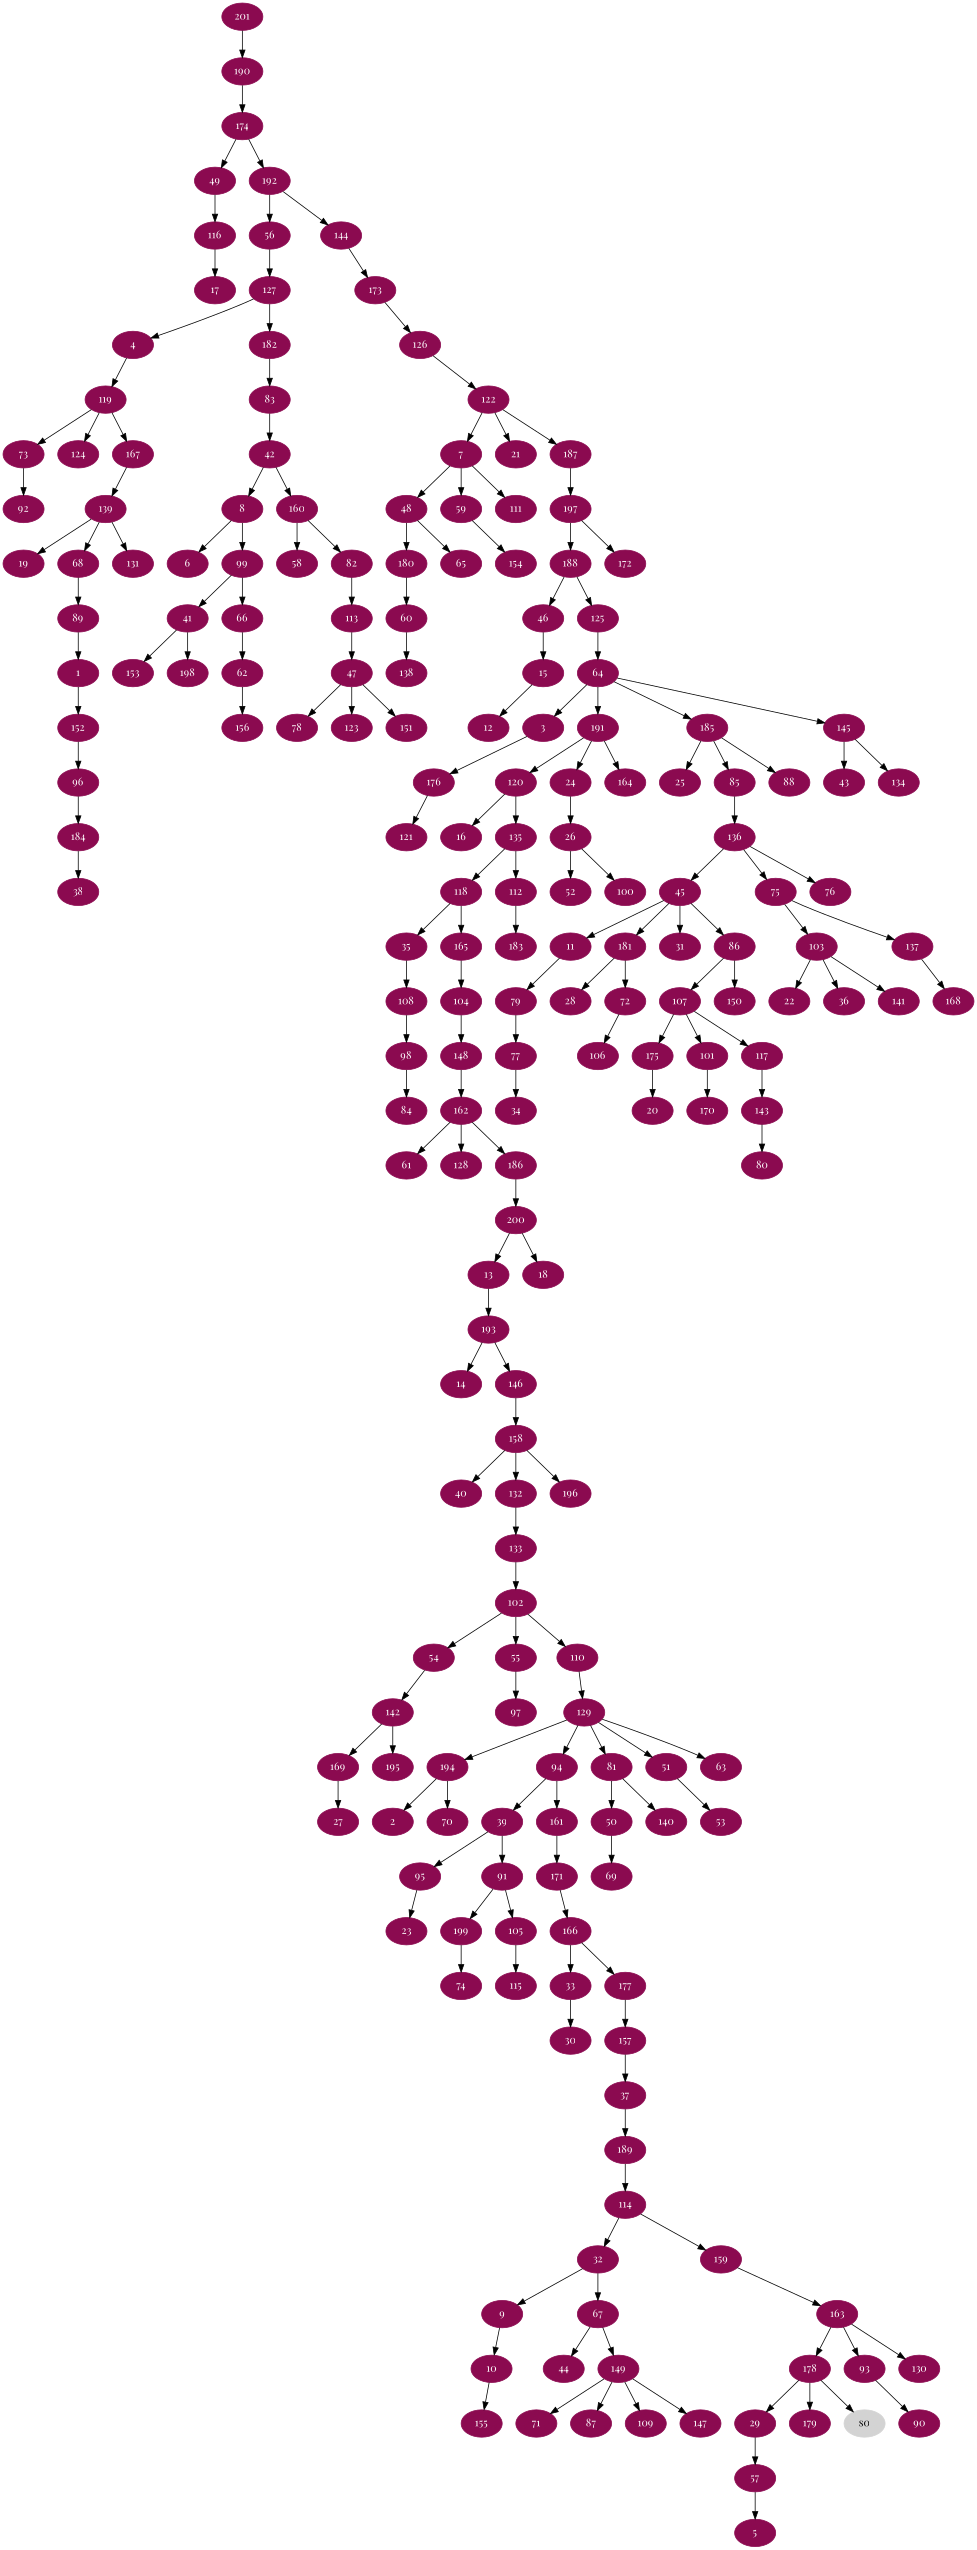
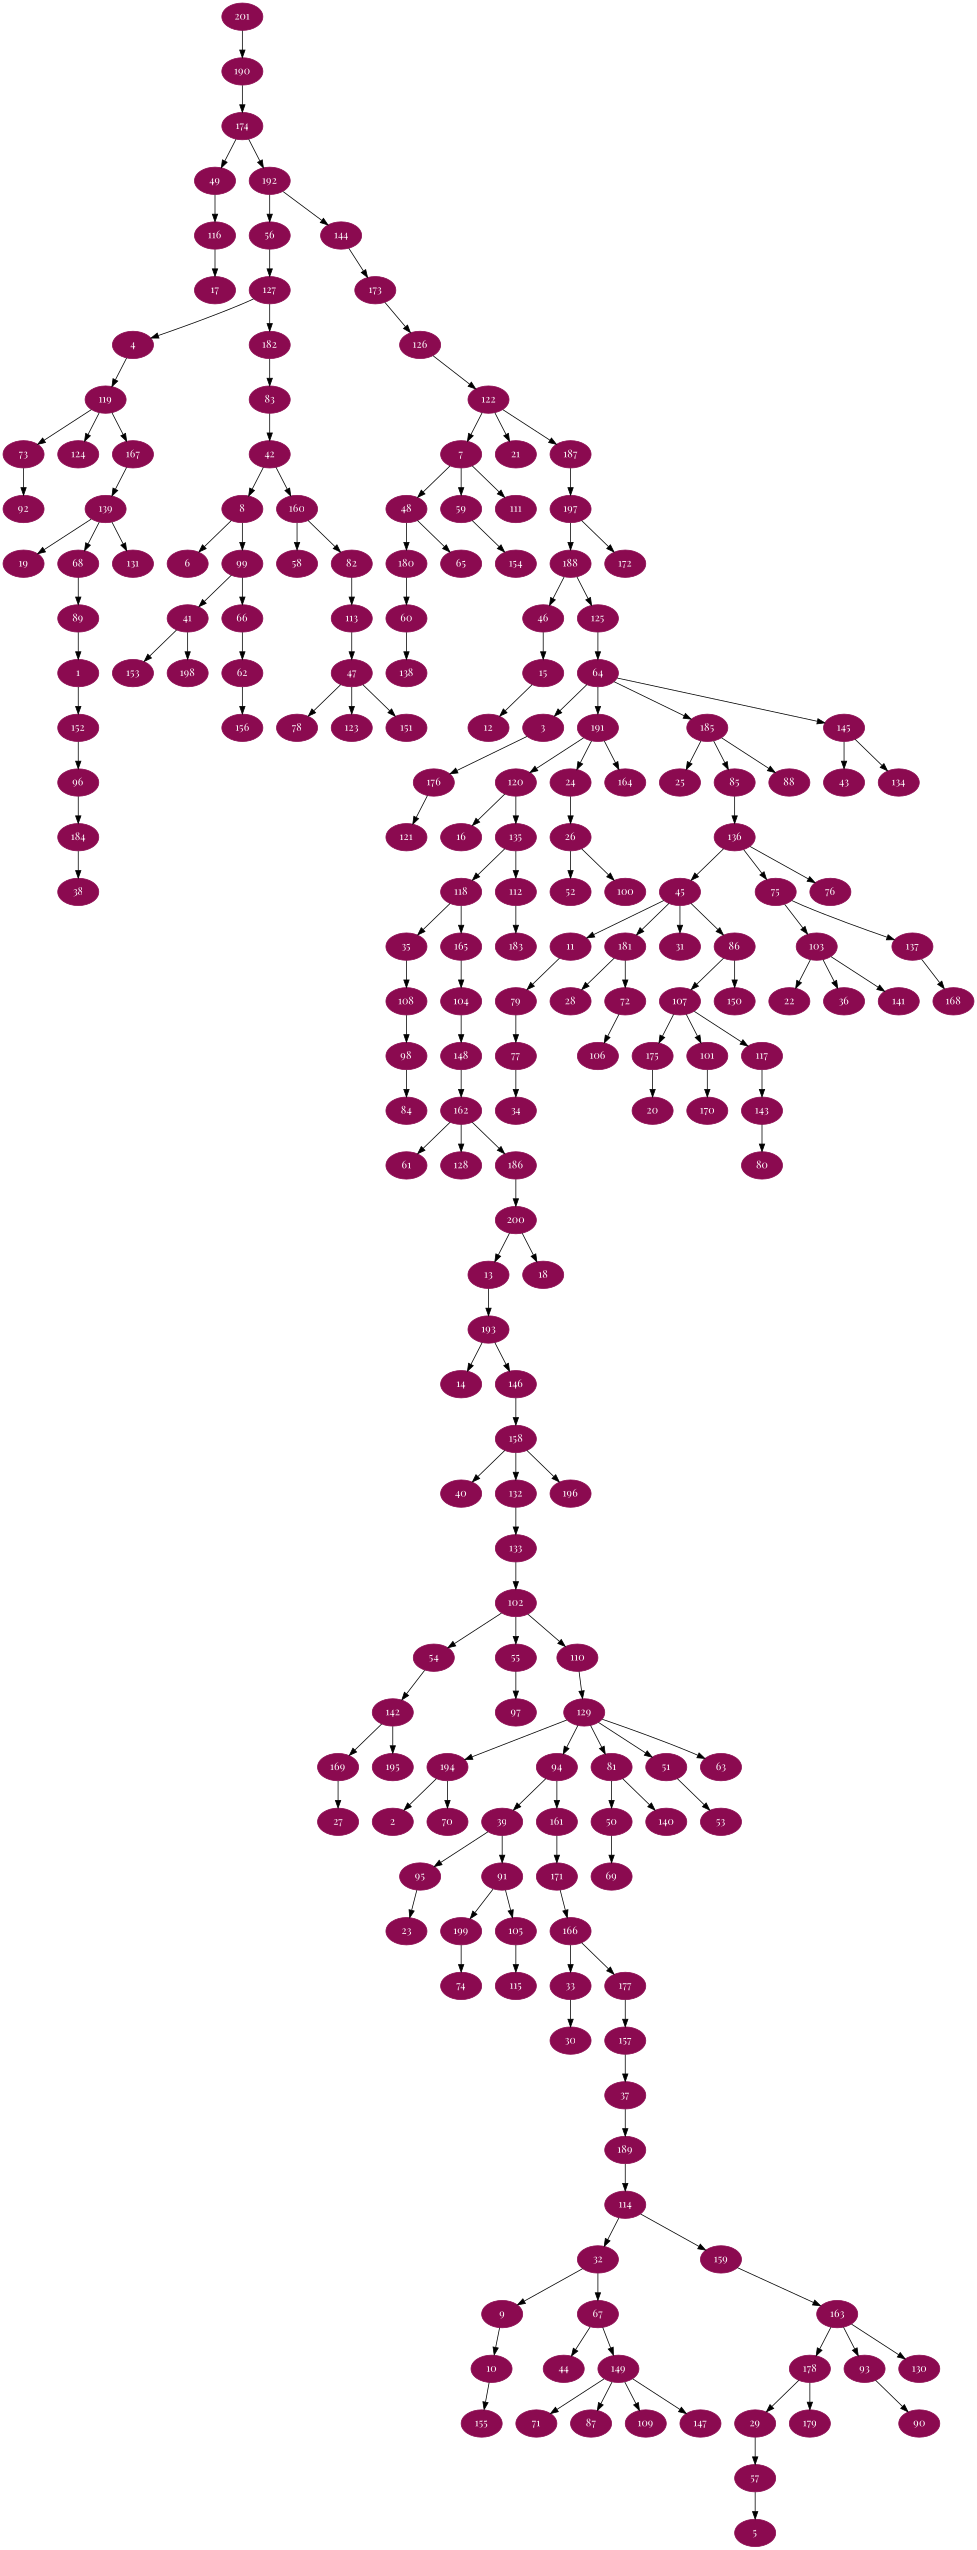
  digraph {
    fontname="Playfair Display"
    node [color=deeppink4 fontcolor=white style=filled fontname="Playfair Display"]
    edge [fontname="Playfair Display"]
    89
    1
    152
    194
    2
    70
    64
    3
    191
    185
    145
    176
    127
    4
    182
    119
    57
    5
    8
    6
    99
    122
    7
    21
    187
    48
    59
    111
    42
    160
    32
    9
    67
    10
    155
    45
    11
    181
    31
    86
    79
    15
    12
    200
    13
    18
    193
    14
    146
    46
    120
    16
    135
    116
    17
    139
    19
    68
    131
    175
    20
    103
    22
    36
    141
    95
    23
    24
    164
    26
    25
    85
    88
    52
    100
    169
    27
    28
    72
    178
    29
    179
-   s0 [color=lightgrey fontcolor=black]
    33
    30
    114
    159
    166
    177
    77
    34
    118
    35
    165
    108
    157
    37
    189
    184
    38
    94
    39
    161
    91
    158
    40
    132
    196
    41
    66
    153
    198
    83
    43
    134
    44
    149
    136
    75
    76
    188
    125
    113
    47
    78
    123
    151
    180
    65
    174
    49
    192
    81
    50
    140
    69
    129
    51
    63
    53
    102
    54
    55
    110
    142
    97
    56
    144
    58
    82
    154
    60
    138
    162
    61
    128
    186
    62
    156
    71
    87
    109
    147
    106
    73
    124
    167
    92
    199
    74
    137
    143
    80
    98
    84
    107
    150
    93
    90
    105
    163
    130
    96
    101
    117
    170
    133
    104
    148
    115
    112
    183
    121
    126
    173
    168
    195
    171
    197
    172
    190
    201
    89 -> 1
    1 -> 152
    152 -> 96
    194 -> 2
    194 -> 70
    64 -> 3
    64 -> 191
    64 -> 185
    64 -> 145
    3 -> 176
    191 -> 120
    191 -> 24
    191 -> 164
    185 -> 25
    185 -> 85
    185 -> 88
    145 -> 43
    145 -> 134
    176 -> 121
    127 -> 4
    127 -> 182
    4 -> 119
    182 -> 83
    119 -> 73
    119 -> 124
    119 -> 167
    57 -> 5
    8 -> 6
    8 -> 99
    99 -> 41
    99 -> 66
    122 -> 7
    122 -> 21
    122 -> 187
    7 -> 48
    7 -> 59
    7 -> 111
    187 -> 197
    48 -> 180
    48 -> 65
    59 -> 154
    42 -> 8
    42 -> 160
    160 -> 58
    160 -> 82
    32 -> 9
    32 -> 67
    9 -> 10
    67 -> 44
    67 -> 149
    10 -> 155
    45 -> 11
    45 -> 181
    45 -> 31
    45 -> 86
    11 -> 79
    181 -> 28
    181 -> 72
    86 -> 107
    86 -> 150
    79 -> 77
    15 -> 12
    200 -> 13
    200 -> 18
    13 -> 193
    193 -> 14
    193 -> 146
    146 -> 158
    46 -> 15
    120 -> 16
    120 -> 135
    135 -> 118
    135 -> 112
    116 -> 17
    139 -> 19
    139 -> 68
    139 -> 131
    68 -> 89
    175 -> 20
    103 -> 22
    103 -> 36
    103 -> 141
    95 -> 23
    24 -> 26
    26 -> 52
    26 -> 100
    85 -> 136
    169 -> 27
    72 -> 106
    178 -> 29
    178 -> 179
-   178 -> s0
    29 -> 57
    33 -> 30
    114 -> 32
    114 -> 159
    159 -> 163
    166 -> 33
    166 -> 177
    177 -> 157
    77 -> 34
    118 -> 35
    118 -> 165
    35 -> 108
    165 -> 104
    108 -> 98
    157 -> 37
    37 -> 189
    189 -> 114
    184 -> 38
    94 -> 39
    94 -> 161
    39 -> 95
    39 -> 91
    161 -> 171
    91 -> 199
    91 -> 105
    158 -> 40
    158 -> 132
    158 -> 196
    132 -> 133
    41 -> 153
    41 -> 198
    66 -> 62
    83 -> 42
    149 -> 71
    149 -> 87
    149 -> 109
    149 -> 147
    136 -> 45
    136 -> 75
    136 -> 76
    75 -> 103
    75 -> 137
    188 -> 46
    188 -> 125
    125 -> 64
    113 -> 47
    47 -> 78
    47 -> 123
    47 -> 151
    180 -> 60
    174 -> 49
    174 -> 192
    49 -> 116
    192 -> 56
    192 -> 144
    81 -> 50
    81 -> 140
    50 -> 69
    129 -> 194
    129 -> 94
    129 -> 81
    129 -> 51
    129 -> 63
    51 -> 53
    102 -> 54
    102 -> 55
    102 -> 110
    54 -> 142
    55 -> 97
    110 -> 129
    142 -> 169
    142 -> 195
    56 -> 127
    144 -> 173
    82 -> 113
    60 -> 138
    162 -> 61
    162 -> 128
    162 -> 186
    186 -> 200
    62 -> 156
    73 -> 92
    167 -> 139
    199 -> 74
    137 -> 168
    143 -> 80
    98 -> 84
    107 -> 175
    107 -> 101
    107 -> 117
    93 -> 90
    105 -> 115
    163 -> 178
    163 -> 93
    163 -> 130
    96 -> 184
    101 -> 170
    117 -> 143
    133 -> 102
    104 -> 148
    148 -> 162
    112 -> 183
    126 -> 122
    173 -> 126
    171 -> 166
    197 -> 188
    197 -> 172
    190 -> 174
    201 -> 190
  }
